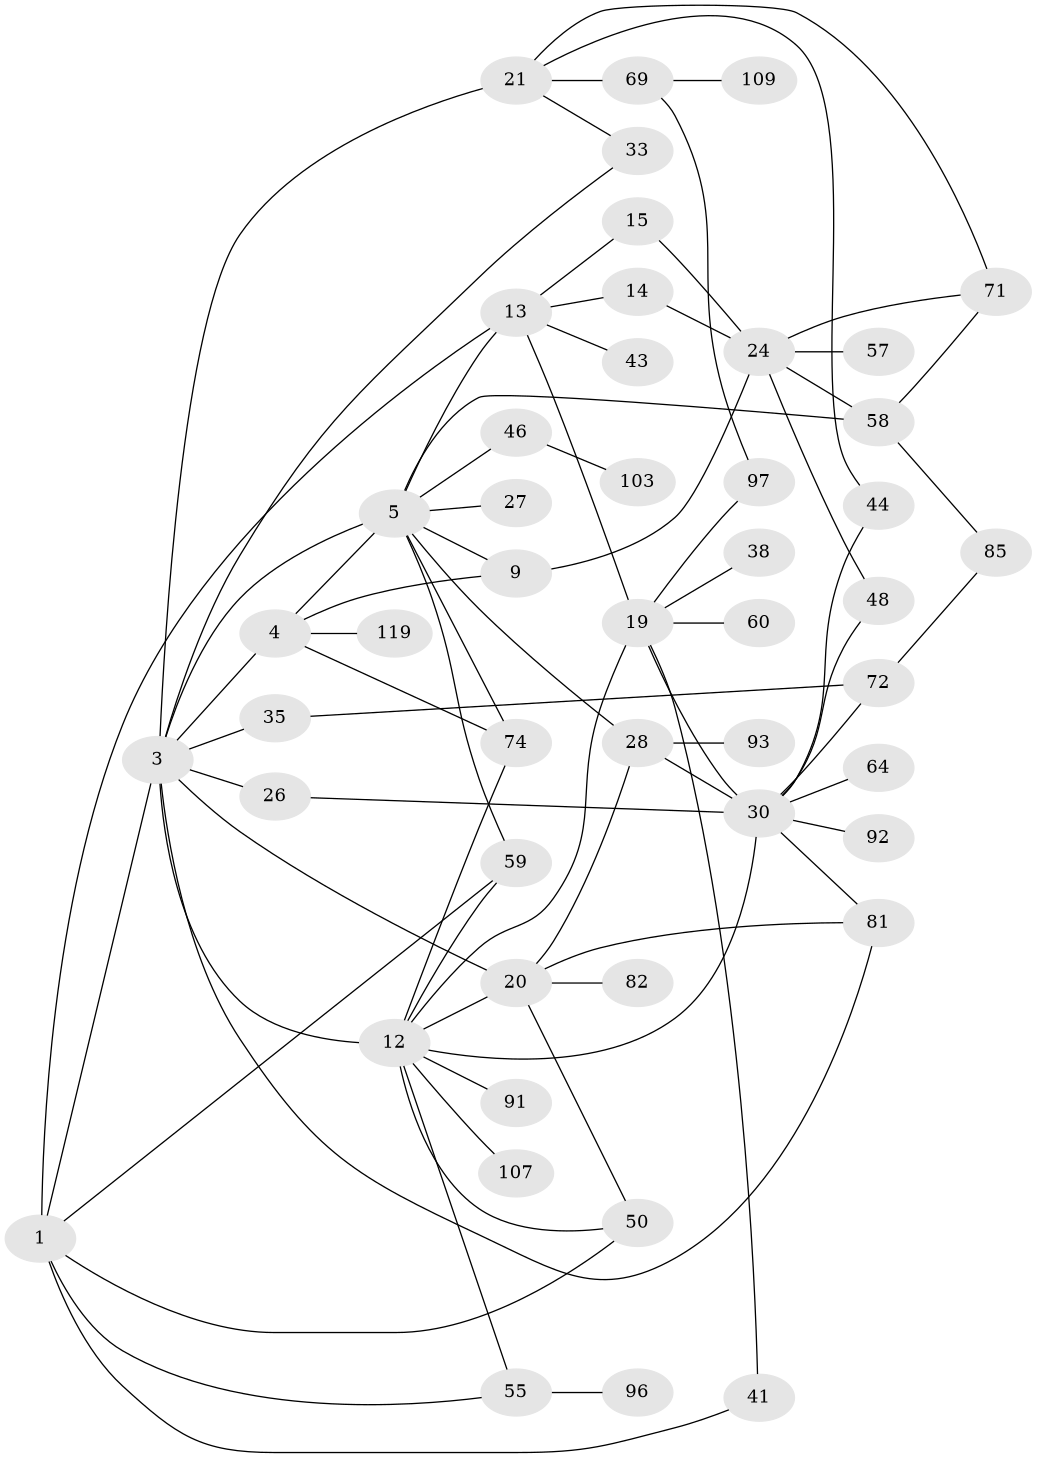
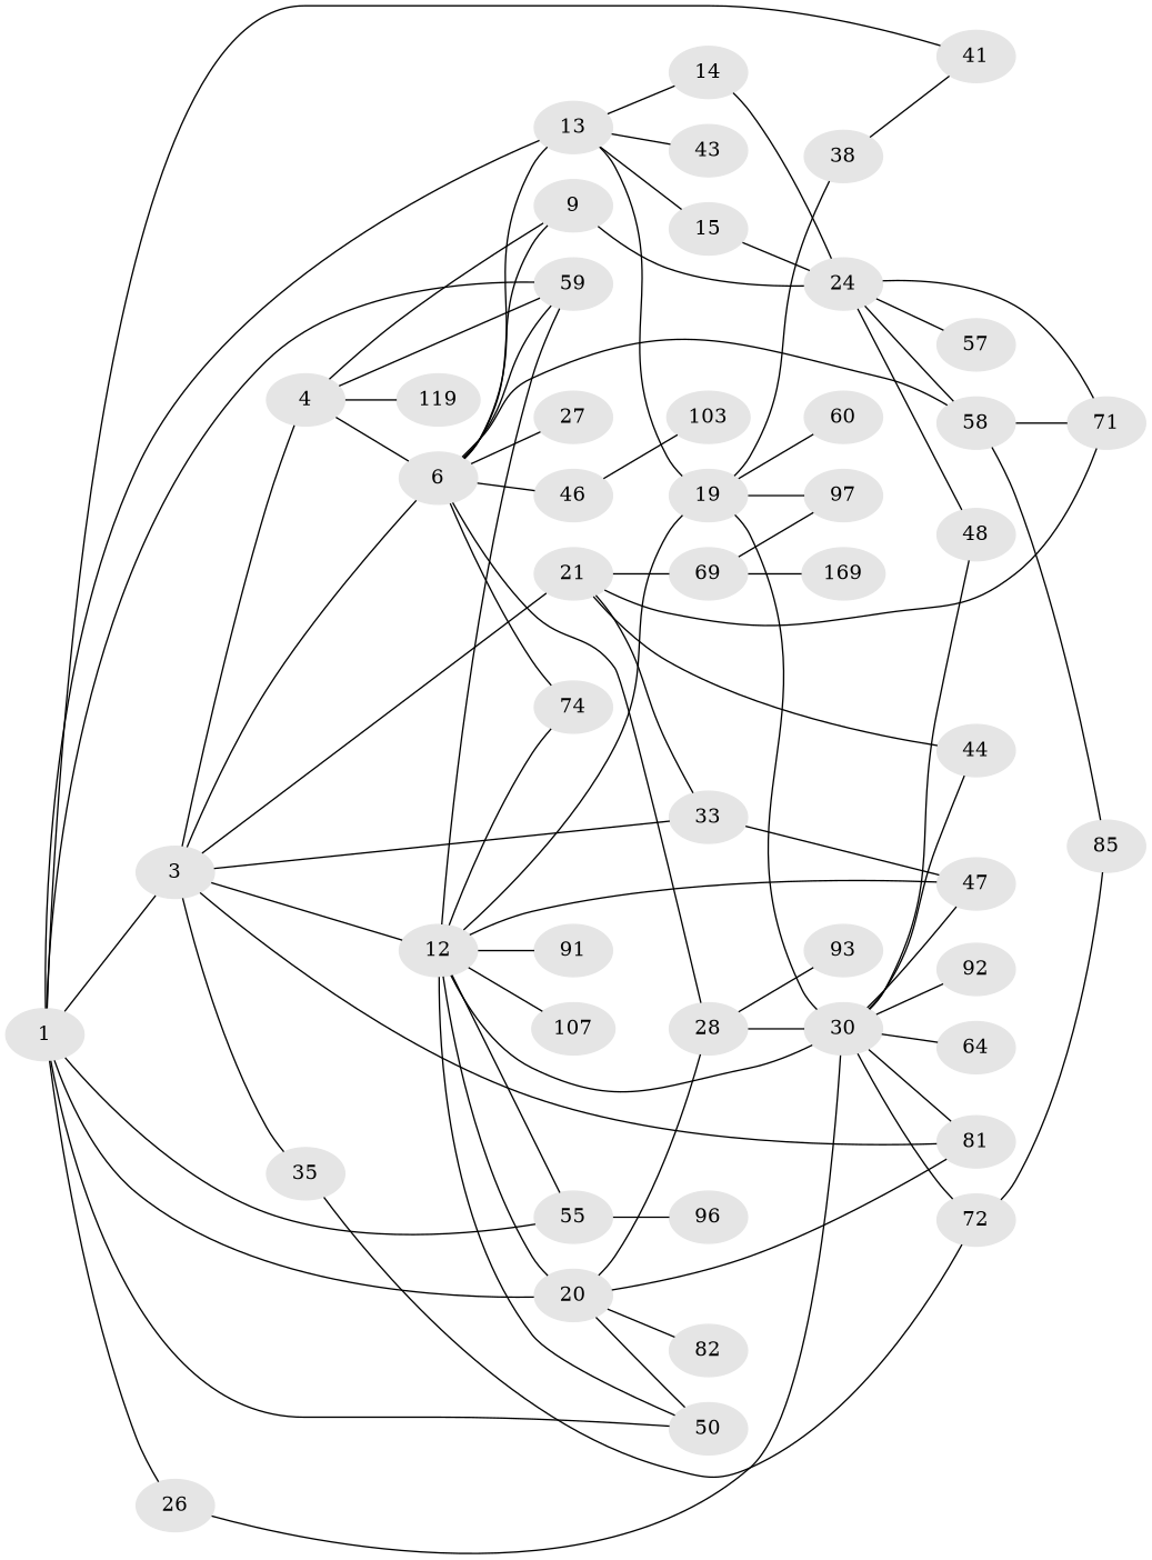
  graph {
    rankdir=LR
    node [color=gray90 style=filled]
    1 [super="+22+2+7"]
    3 [super="+53+5"]
    13
    41 [super="+111"]
    50 [super="+83+80"]
    55 [super="+63"]
    59 [super="+105+117+75"]
    4
-   6 [super="+8" label=5]
+   6 [super="+8"]
    12 [super="+95+17+40"]
    20 [super="+52+32"]
    21
    26
    33 [super="+49"]
    35
    81
    19 [super="+118+100+29"]
    14
    15
    43
    96
    9 [super="+25"]
    119
    27
    28 [super="+56+88"]
    46 [super="+65"]
    58 [super="+79+62"]
    74
    30 [super="+54+66"]
+   47 [super="+98"]
    91
    107
    82
    44
    69 [super="+90"]
    71
    n37 [label=72]
    24 [super="+51+31"]
    93
    103 [super="+123"]
    85
    48
    57 [super="+67+108+89+104"]
    38 [super="+94"]
    60
    97
    64
    92
-   109
+   109 [label=169]
    1 -- 3
    1 -- 13
    1 -- 41
    1 -- 50
    1 -- 55
    1 -- 59
    3 -- 4
    3 -- 6
    3 -- 12
-   3 -- 20
+   1 -- 20
    3 -- 21
-   3 -- 26
+   1 -- 26
    3 -- 33
    3 -- 35
    3 -- 81
    13 -- 19
    13 -- 14
    13 -- 15
    13 -- 43
    55 -- 96
-   4 -- 74
+   4 -- 59
    4 -- 6
    4 -- 9
    4 -- 119
    6 -- 13
    6 -- 59
    6 -- 9
    6 -- 27
    6 -- 28
    6 -- 46
    6 -- 58
    6 -- 74
    12 -- 50
    12 -- 55
    12 -- 59
    12 -- 20
    12 -- 19
    12 -- 74
    12 -- 30
+   12 -- 47
    12 -- 91
    12 -- 107
    20 -- 50
    20 -- 81
    20 -- 28
    20 -- 82
    21 -- 33
    21 -- 44
    21 -- 69
    21 -- 71
    26 -- 30
+   33 -- 47
    35 -- n37
-   19 -- 41
+   38 -- 41
    19 -- 30
    19 -- 38
    19 -- 60
    19 -- 97
    14 -- 24
    15 -- 24
    9 -- 24
    28 -- 30 [weight=2]
    28 -- 93
    46 -- 103
    58 -- 71
    58 -- 85
    30 -- 81
+   30 -- 47
    30 -- 44
    30 -- n37
    30 -- 48
    30 -- 64
    30 -- 92
    69 -- 97
    69 -- 109
    n37 -- 85
    24 -- 58
    24 -- 71
    24 -- 48
    24 -- 57
  }
